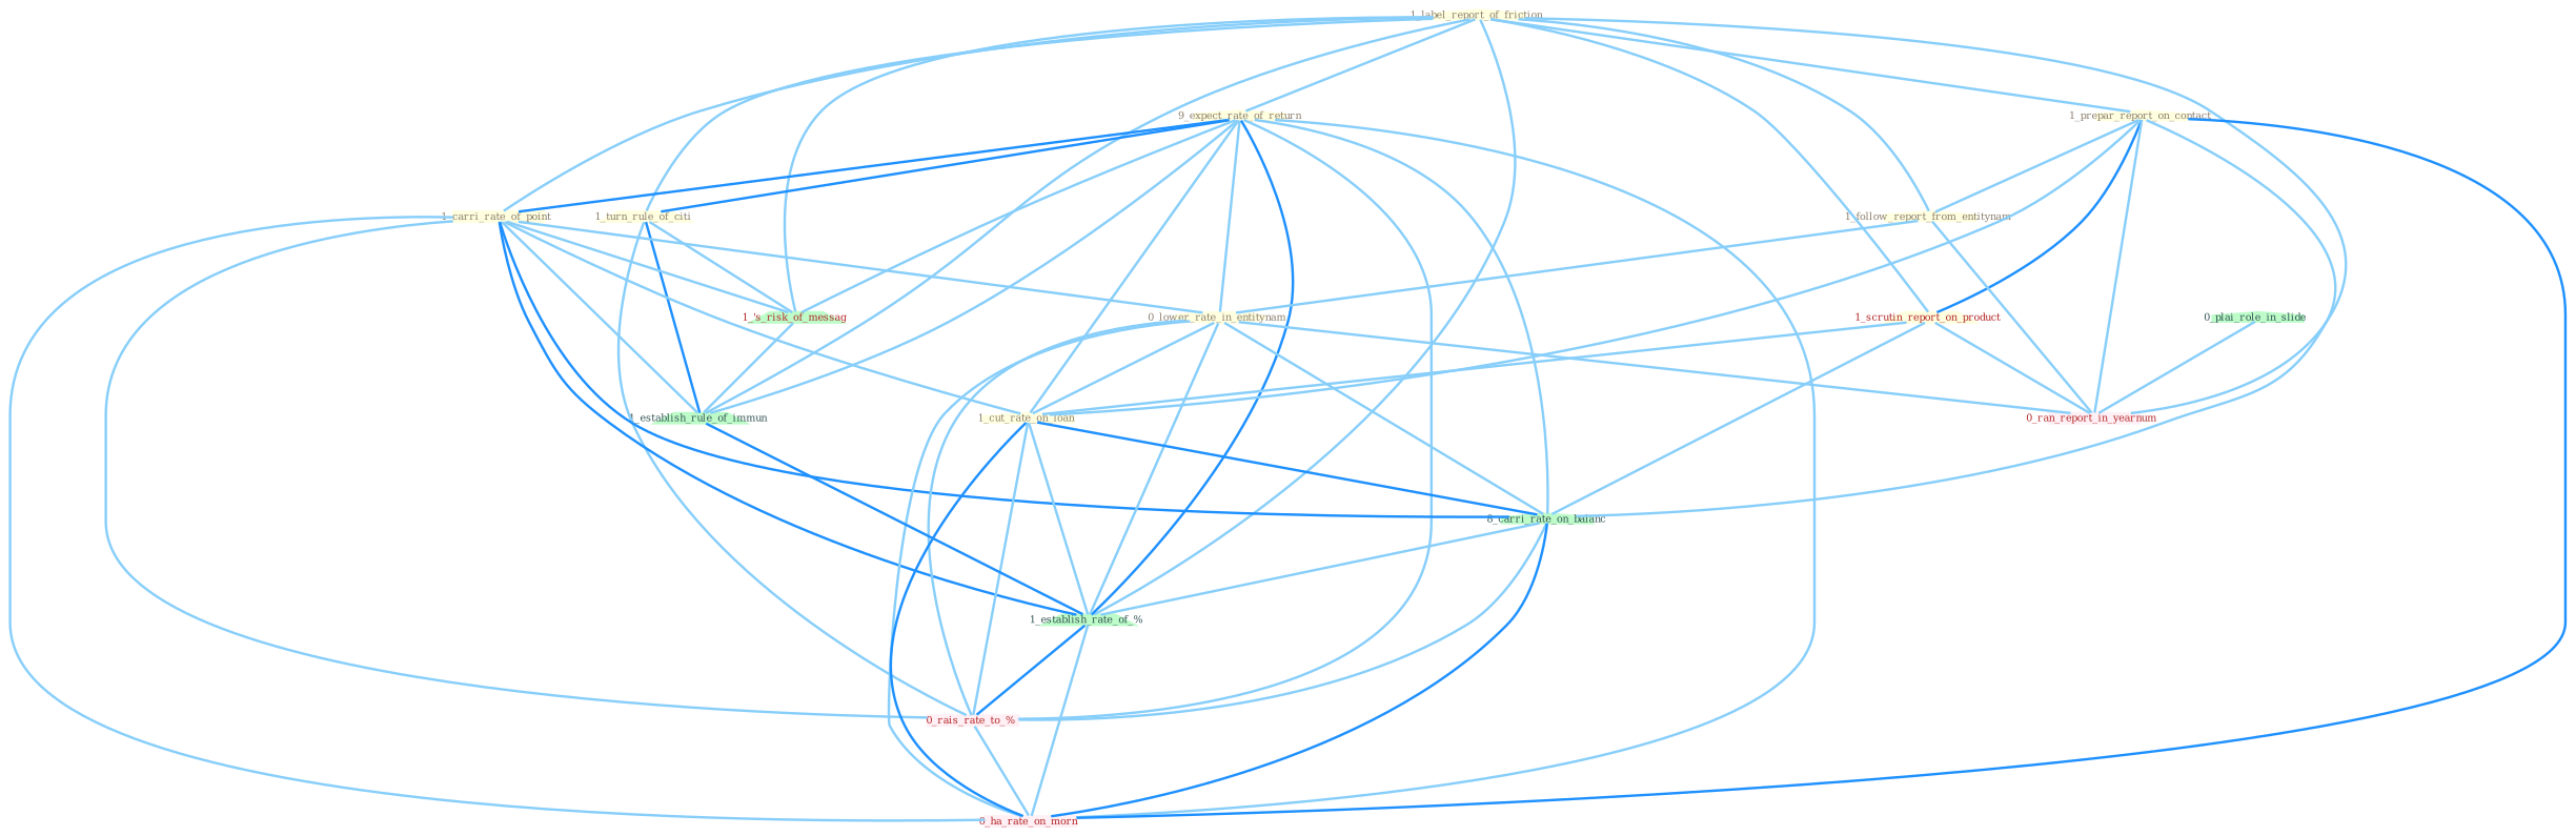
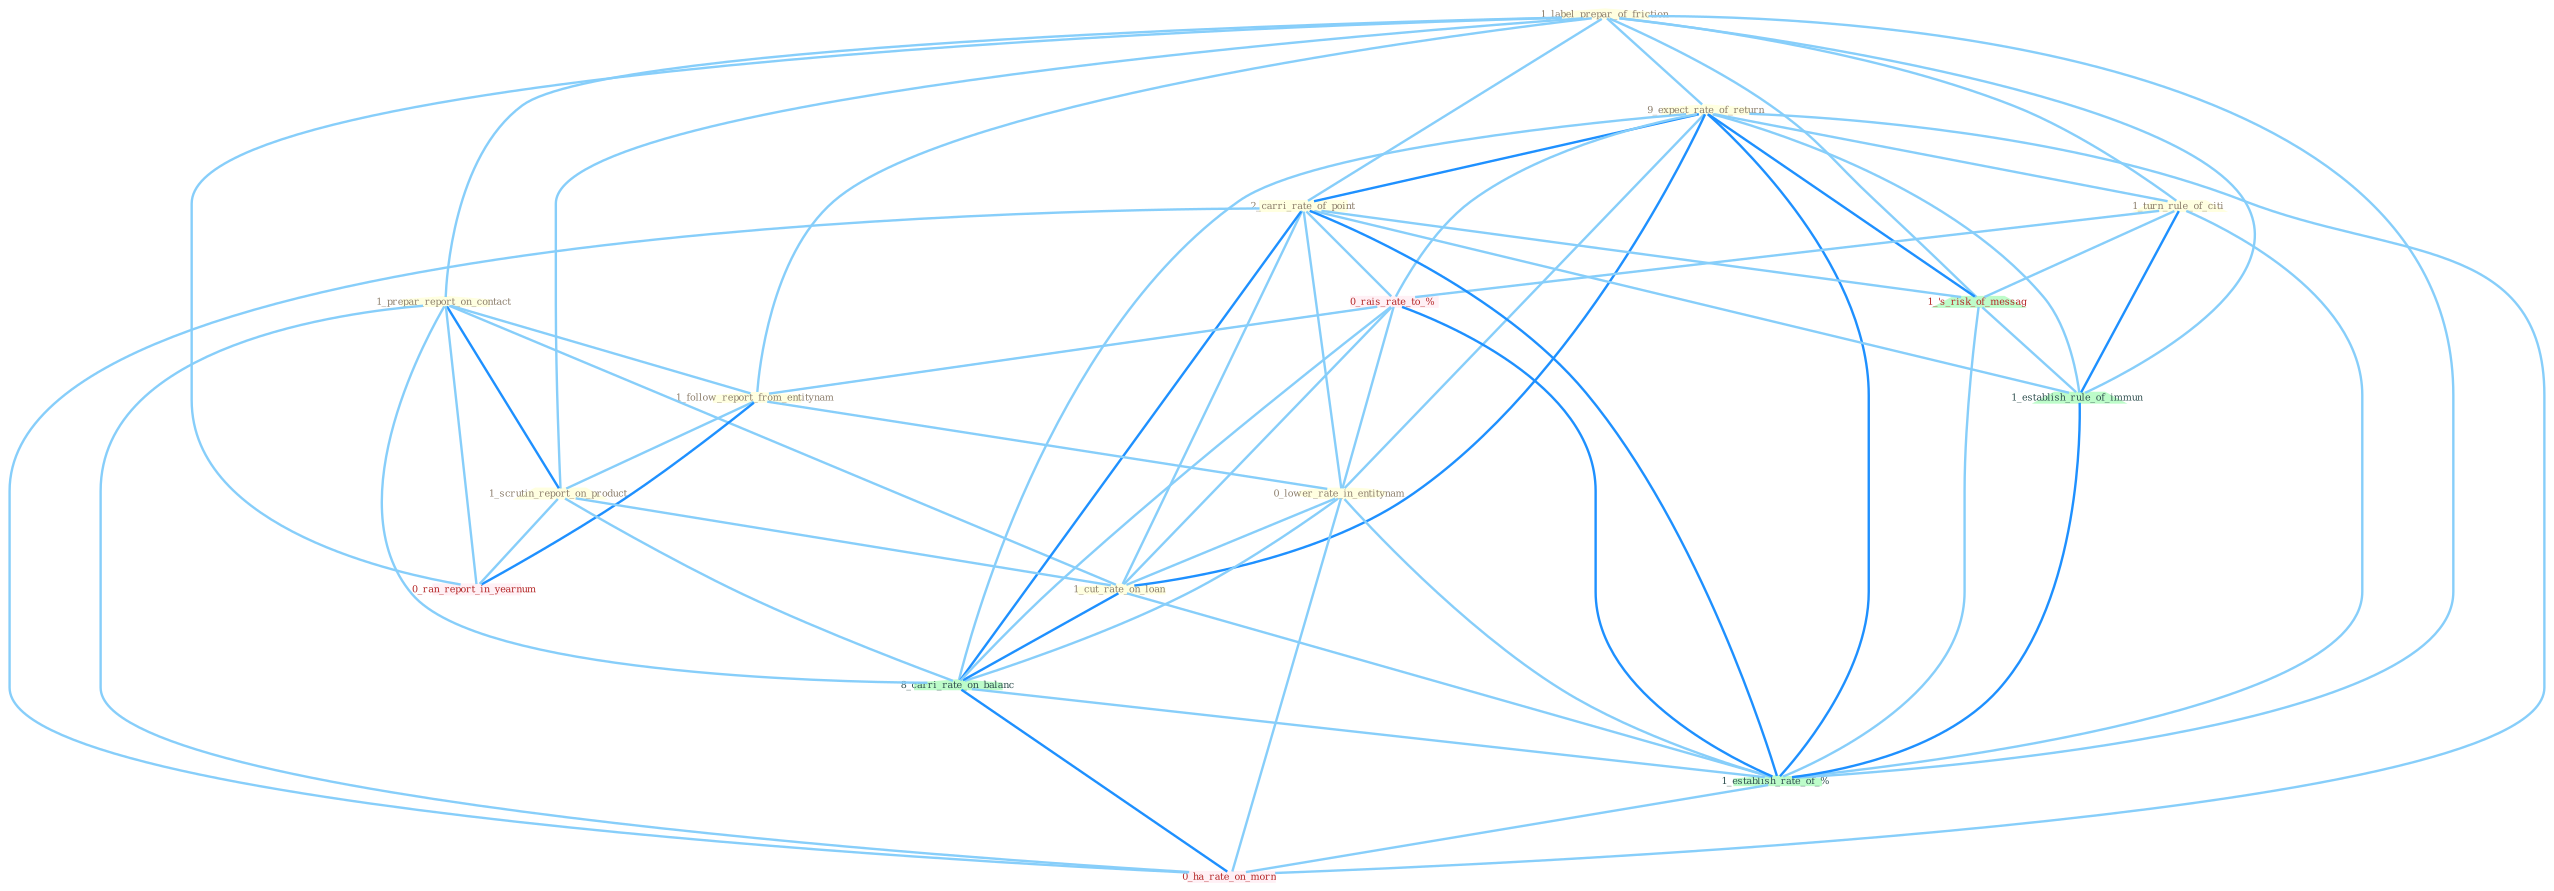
  graph {
    node [color="#ffffe0" fixedsize=true fontcolor="#8b7d6b" fontsize=4 shape=house style=filled]
    edge [color="#87cefa" w=1]
-   "1_label_report_of_friction " [height=.06 width=.5]
+   "1_label_report_of_friction " [height=.06 width=.5 label="1_label_prepar_of_friction"]
    n2 [height=.06 label="9_expect_rate_of_return" width=.5]
    "1_turn_rule_of_citi " [height=.06 shape=trapezium width=.5]
    "1_prepar_report_on_contact " [height=.06 width=.5]
-   "1_carri_rate_of_point " [height=.06 shape=box width=.5]
+   "1_carri_rate_of_point " [height=.06 shape=box width=.5 label="2_carri_rate_of_point"]
    "1_follow_report_from_entitynam " [height=.06 width=.5]
-   "1_scrutin_report_on_product " [fontcolor="#b22222" height=.06 shape=trapezium width=.5]
+   "1_scrutin_report_on_product " [height=.06 shape=trapezium width=.5]
    "0_lower_rate_in_entitynam " [height=.06 shape=ellipse width=.5]
    "1_cut_rate_on_loan " [height=.06 width=.5]
    "0_ran_report_in_yearnum " [color="#fff0f5" fontcolor="#b22222" height=.06 shape=box width=.5]
    "0_rais_rate_to_% " [color="#fff0f5" fontcolor="#b22222" height=.06 shape=box width=.5]
    "0_ha_rate_on_morn " [color="#fff0f5" fontcolor="#b22222" height=.06 shape=box width=.5]
    "1_'s_risk_of_messag " [color="#BDFCC9" fontcolor="#b22222" height=.06 shape=trapezium width=.5]
    "1_establish_rule_of_immun " [color="#BDFCC9" fontcolor="#2f4f4f" height=.06 shape=trapezium width=.5]
-   "1_establish_rate_of_% " [color="#BDFCC9" fontcolor="#2f4f4f" height=.06 shape=trapezium width=.5]
+   "1_establish_rate_of_% " [color="#BDFCC9" fontcolor="#2f4f4f" height=.06 width=.5]
    n16 [color="#BDFCC9" fontcolor="#2f4f4f" height=.06 label="8_carri_rate_on_balanc" width=.5]
-   "0_plai_role_in_slide " [color="#BDFCC9" fontcolor="#2f4f4f" height=.06 width=.5]
    subgraph sub_1 {
      "1_label_report_of_friction "
      n2
      "1_turn_rule_of_citi "
      "1_prepar_report_on_contact "
      "1_carri_rate_of_point "
      "1_follow_report_from_entitynam "
      "1_scrutin_report_on_product "
      "0_lower_rate_in_entitynam "
      "1_cut_rate_on_loan "
    }
    subgraph sub_2 {
      "0_ran_report_in_yearnum "
      "0_rais_rate_to_% "
      "0_ha_rate_on_morn "
    }
    "1_label_report_of_friction " -- n2
    "1_label_report_of_friction " -- "1_turn_rule_of_citi "
    "1_label_report_of_friction " -- "1_prepar_report_on_contact "
    "1_label_report_of_friction " -- "1_carri_rate_of_point "
    "1_label_report_of_friction " -- "1_follow_report_from_entitynam "
    "1_label_report_of_friction " -- "1_scrutin_report_on_product "
    "1_label_report_of_friction " -- "0_ran_report_in_yearnum "
    "1_label_report_of_friction " -- "1_'s_risk_of_messag "
    "1_label_report_of_friction " -- "1_establish_rule_of_immun "
    "1_label_report_of_friction " -- "1_establish_rate_of_% "
-   n2 -- "1_turn_rule_of_citi " [color="#1e90ff"]
+   n2 -- "1_turn_rule_of_citi "
    n2 -- "1_carri_rate_of_point " [color="#1e90ff" w=2]
    n2 -- "0_lower_rate_in_entitynam "
-   n2 -- "1_cut_rate_on_loan "
+   n2 -- "1_cut_rate_on_loan " [color="#1e90ff"]
    n2 -- "0_rais_rate_to_% "
    n2 -- "0_ha_rate_on_morn "
-   n2 -- "1_'s_risk_of_messag "
+   n2 -- "1_'s_risk_of_messag " [color="#1e90ff"]
    n2 -- "1_establish_rule_of_immun "
    n2 -- "1_establish_rate_of_% " [color="#1e90ff" w=2]
    n2 -- n16
    "1_turn_rule_of_citi " -- "0_rais_rate_to_% "
    "1_turn_rule_of_citi " -- "1_'s_risk_of_messag "
    "1_turn_rule_of_citi " -- "1_establish_rule_of_immun " [color="#1e90ff" w=2]
+   "1_turn_rule_of_citi " -- "1_establish_rate_of_% "
    "1_prepar_report_on_contact " -- "1_follow_report_from_entitynam "
    "1_prepar_report_on_contact " -- "1_scrutin_report_on_product " [color="#1e90ff" w=2]
    "1_prepar_report_on_contact " -- "1_cut_rate_on_loan "
    "1_prepar_report_on_contact " -- "0_ran_report_in_yearnum "
-   "1_prepar_report_on_contact " -- "0_ha_rate_on_morn " [color="#1e90ff"]
+   "1_prepar_report_on_contact " -- "0_ha_rate_on_morn "
    "1_prepar_report_on_contact " -- n16
    "1_carri_rate_of_point " -- "0_lower_rate_in_entitynam "
    "1_carri_rate_of_point " -- "1_cut_rate_on_loan "
    "1_carri_rate_of_point " -- "0_rais_rate_to_% "
    "1_carri_rate_of_point " -- "0_ha_rate_on_morn "
    "1_carri_rate_of_point " -- "1_'s_risk_of_messag "
    "1_carri_rate_of_point " -- "1_establish_rule_of_immun "
    "1_carri_rate_of_point " -- "1_establish_rate_of_% " [color="#1e90ff" w=2]
    "1_carri_rate_of_point " -- n16 [color="#1e90ff" w=2]
+   "1_follow_report_from_entitynam " -- "1_scrutin_report_on_product "
    "1_follow_report_from_entitynam " -- "0_lower_rate_in_entitynam "
-   "1_follow_report_from_entitynam " -- "0_ran_report_in_yearnum "
+   "1_follow_report_from_entitynam " -- "0_ran_report_in_yearnum " [color="#1e90ff"]
    "1_scrutin_report_on_product " -- "1_cut_rate_on_loan "
    "1_scrutin_report_on_product " -- "0_ran_report_in_yearnum "
    "1_scrutin_report_on_product " -- n16
    "0_lower_rate_in_entitynam " -- "1_cut_rate_on_loan "
-   "0_lower_rate_in_entitynam " -- "0_ran_report_in_yearnum "
    "0_lower_rate_in_entitynam " -- "0_rais_rate_to_% "
    "0_lower_rate_in_entitynam " -- "0_ha_rate_on_morn "
    "0_lower_rate_in_entitynam " -- "1_establish_rate_of_% "
    "0_lower_rate_in_entitynam " -- n16
    "1_cut_rate_on_loan " -- "0_rais_rate_to_% "
-   "1_cut_rate_on_loan " -- "0_ha_rate_on_morn " [color="#1e90ff" w=2]
    "1_cut_rate_on_loan " -- "1_establish_rate_of_% "
    "1_cut_rate_on_loan " -- n16 [color="#1e90ff" w=2]
-   "0_rais_rate_to_% " -- "0_ha_rate_on_morn "
+   "0_rais_rate_to_% " -- "1_follow_report_from_entitynam "
    "1_'s_risk_of_messag " -- "1_establish_rule_of_immun "
+   "1_'s_risk_of_messag " -- "1_establish_rate_of_% "
    "1_establish_rule_of_immun " -- "1_establish_rate_of_% " [color="#1e90ff" w=2]
    "1_establish_rate_of_% " -- "0_rais_rate_to_% " [color="#1e90ff" w=2]
    "1_establish_rate_of_% " -- "0_ha_rate_on_morn "
    n16 -- "0_rais_rate_to_% "
    n16 -- "0_ha_rate_on_morn " [color="#1e90ff" w=2]
    n16 -- "1_establish_rate_of_% "
-   "0_plai_role_in_slide " -- "0_ran_report_in_yearnum "
  }
